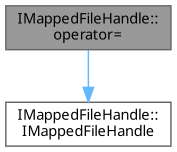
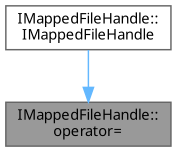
  digraph {
    rankdir=TB
    fontname="Noto Sans"
    node [fontname="Noto Sans" fontsize=10 shape=box style=filled]
    n1 [color=gray40 fillcolor=grey60 fontcolor=black height=0.2 label="IMappedFileHandle::\loperator=" width=0.4]
    n2 [color=grey40 fillcolor=white height=0.2 label="IMappedFileHandle::\lIMappedFileHandle" width=0.4]
-   n1 -> n2 [color=steelblue1 fontname="Noto Sans" fontsize=10 labelfontname=Helvetica labelfontsize=10 style=solid]
+   n2 -> n1 [color=steelblue1 fontname="Noto Sans" fontsize=10 labelfontname=Helvetica labelfontsize=10 style=solid]
  }
